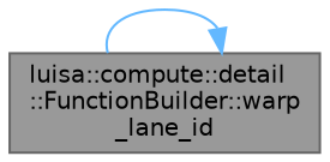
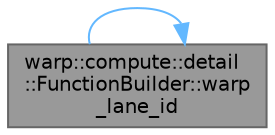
  digraph {
    rankdir=LR
-   n1 [color=gray40 fillcolor=grey60 fontcolor=black fontname=Helvetica fontsize=10 height=0.2 label="luisa::compute::detail\l::FunctionBuilder::warp\l_lane_id" shape=box style=filled width=0.4]
+   n1 [color=gray40 fillcolor=grey60 fontcolor=black fontname=Helvetica fontsize=10 height=0.2 label="warp::compute::detail\l::FunctionBuilder::warp\l_lane_id" shape=box style=filled width=0.4]
    n1 -> n1 [color=steelblue1 fontname=Helvetica fontsize=10 labelfontname=Helvetica labelfontsize=10 style=solid]
  }
